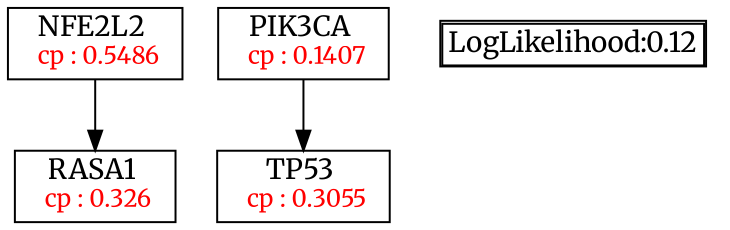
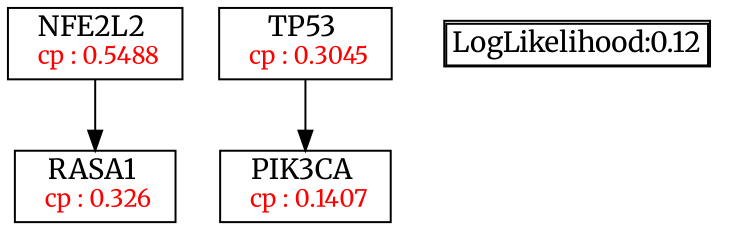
  digraph {
    fontname=Merriweather
    fontsize=10
    node [fontname=Merriweather shape=box]
    edge [fontname=Merriweather]
-   n1 [label=<NFE2L2 <br/> <font color='Red' POINT-SIZE='12'> cp : 0.5486 </font>>]
+   n1 [label=<NFE2L2 <br/> <font color='Red' POINT-SIZE='12'> cp : 0.5488 </font>>]
    n2 [label=<RASA1 <br/> <font color='Red' POINT-SIZE='12'> cp : 0.326 </font>>]
-   n3 [label=<TP53 <br/> <font color='Red' POINT-SIZE='12'> cp : 0.3055 </font>>]
+   n3 [label=<TP53 <br/> <font color='Red' POINT-SIZE='12'> cp : 0.3045 </font>>]
    n4 [label=<PIK3CA <br/> <font color='Red' POINT-SIZE='12'> cp : 0.1407 </font>>]
    n5 [label=<<TABLE BORDER="1" CELLBORDER="1" CELLSPACING="0" >     <TR><TD ALIGN="LEFT">LogLikelihood:0.12</TD></TR>     </TABLE>> shape=plaintext]
    n1 -> n2
-   n4 -> n3
+   n3 -> n4
  }
